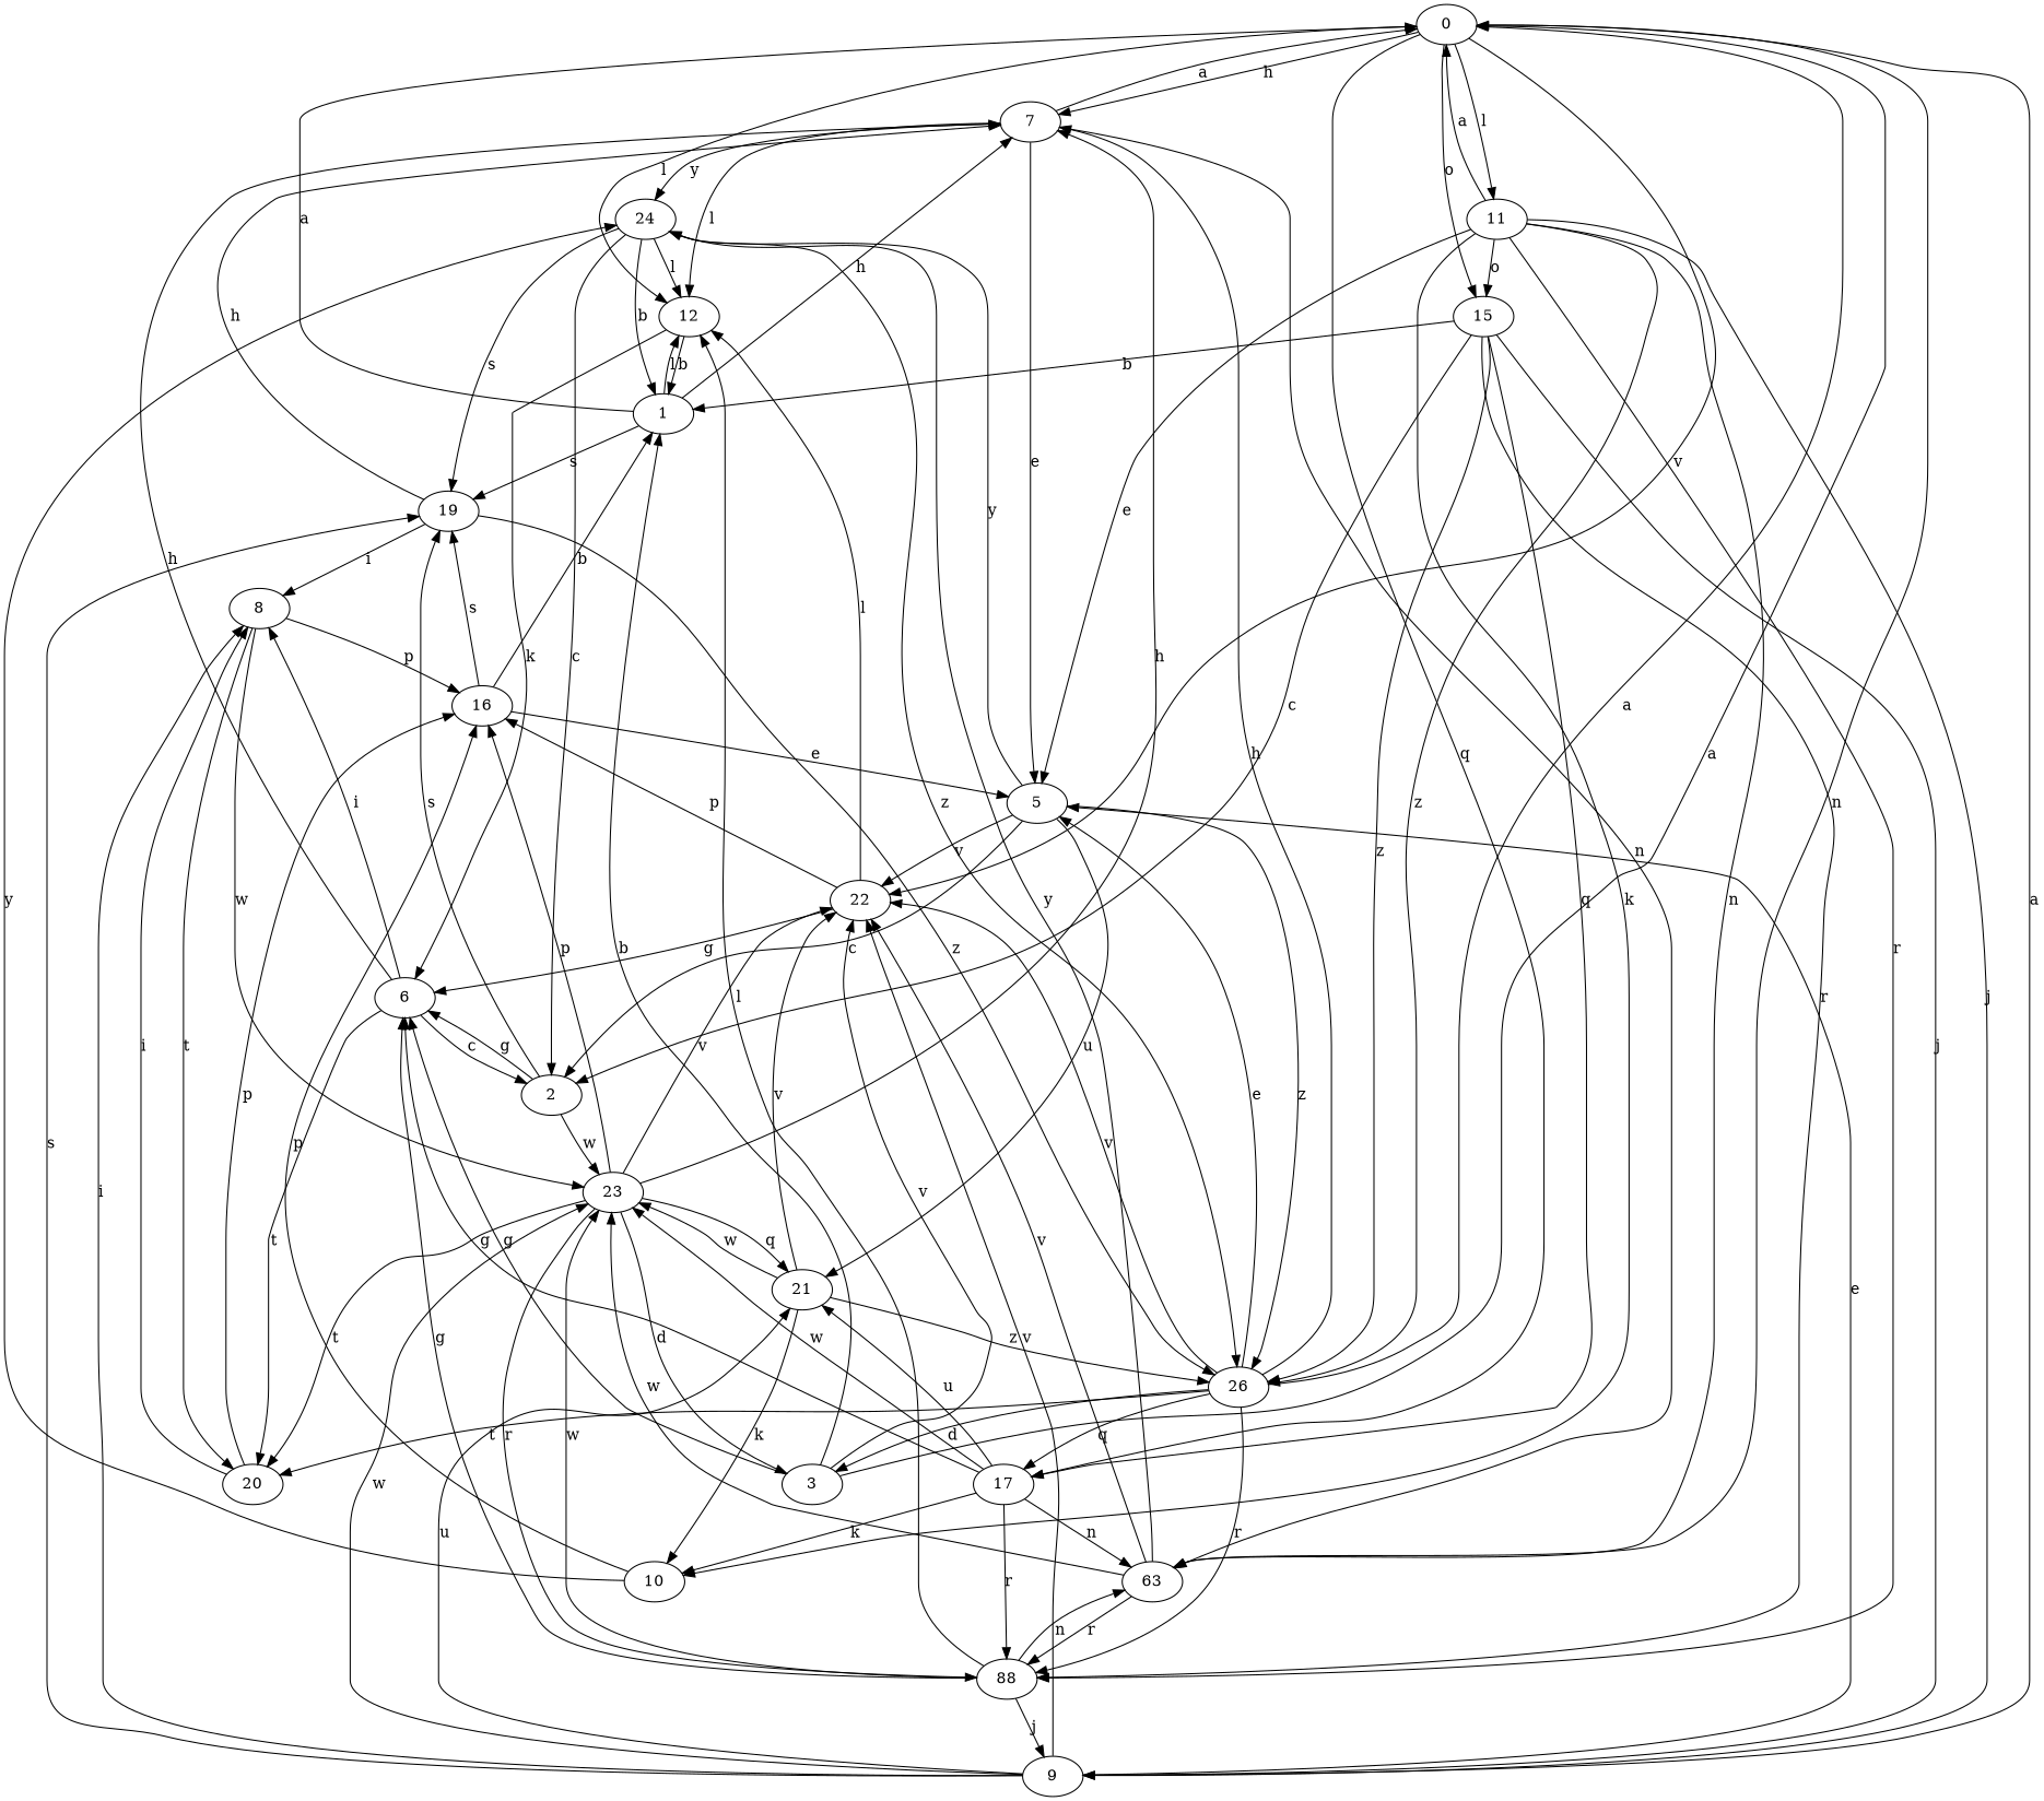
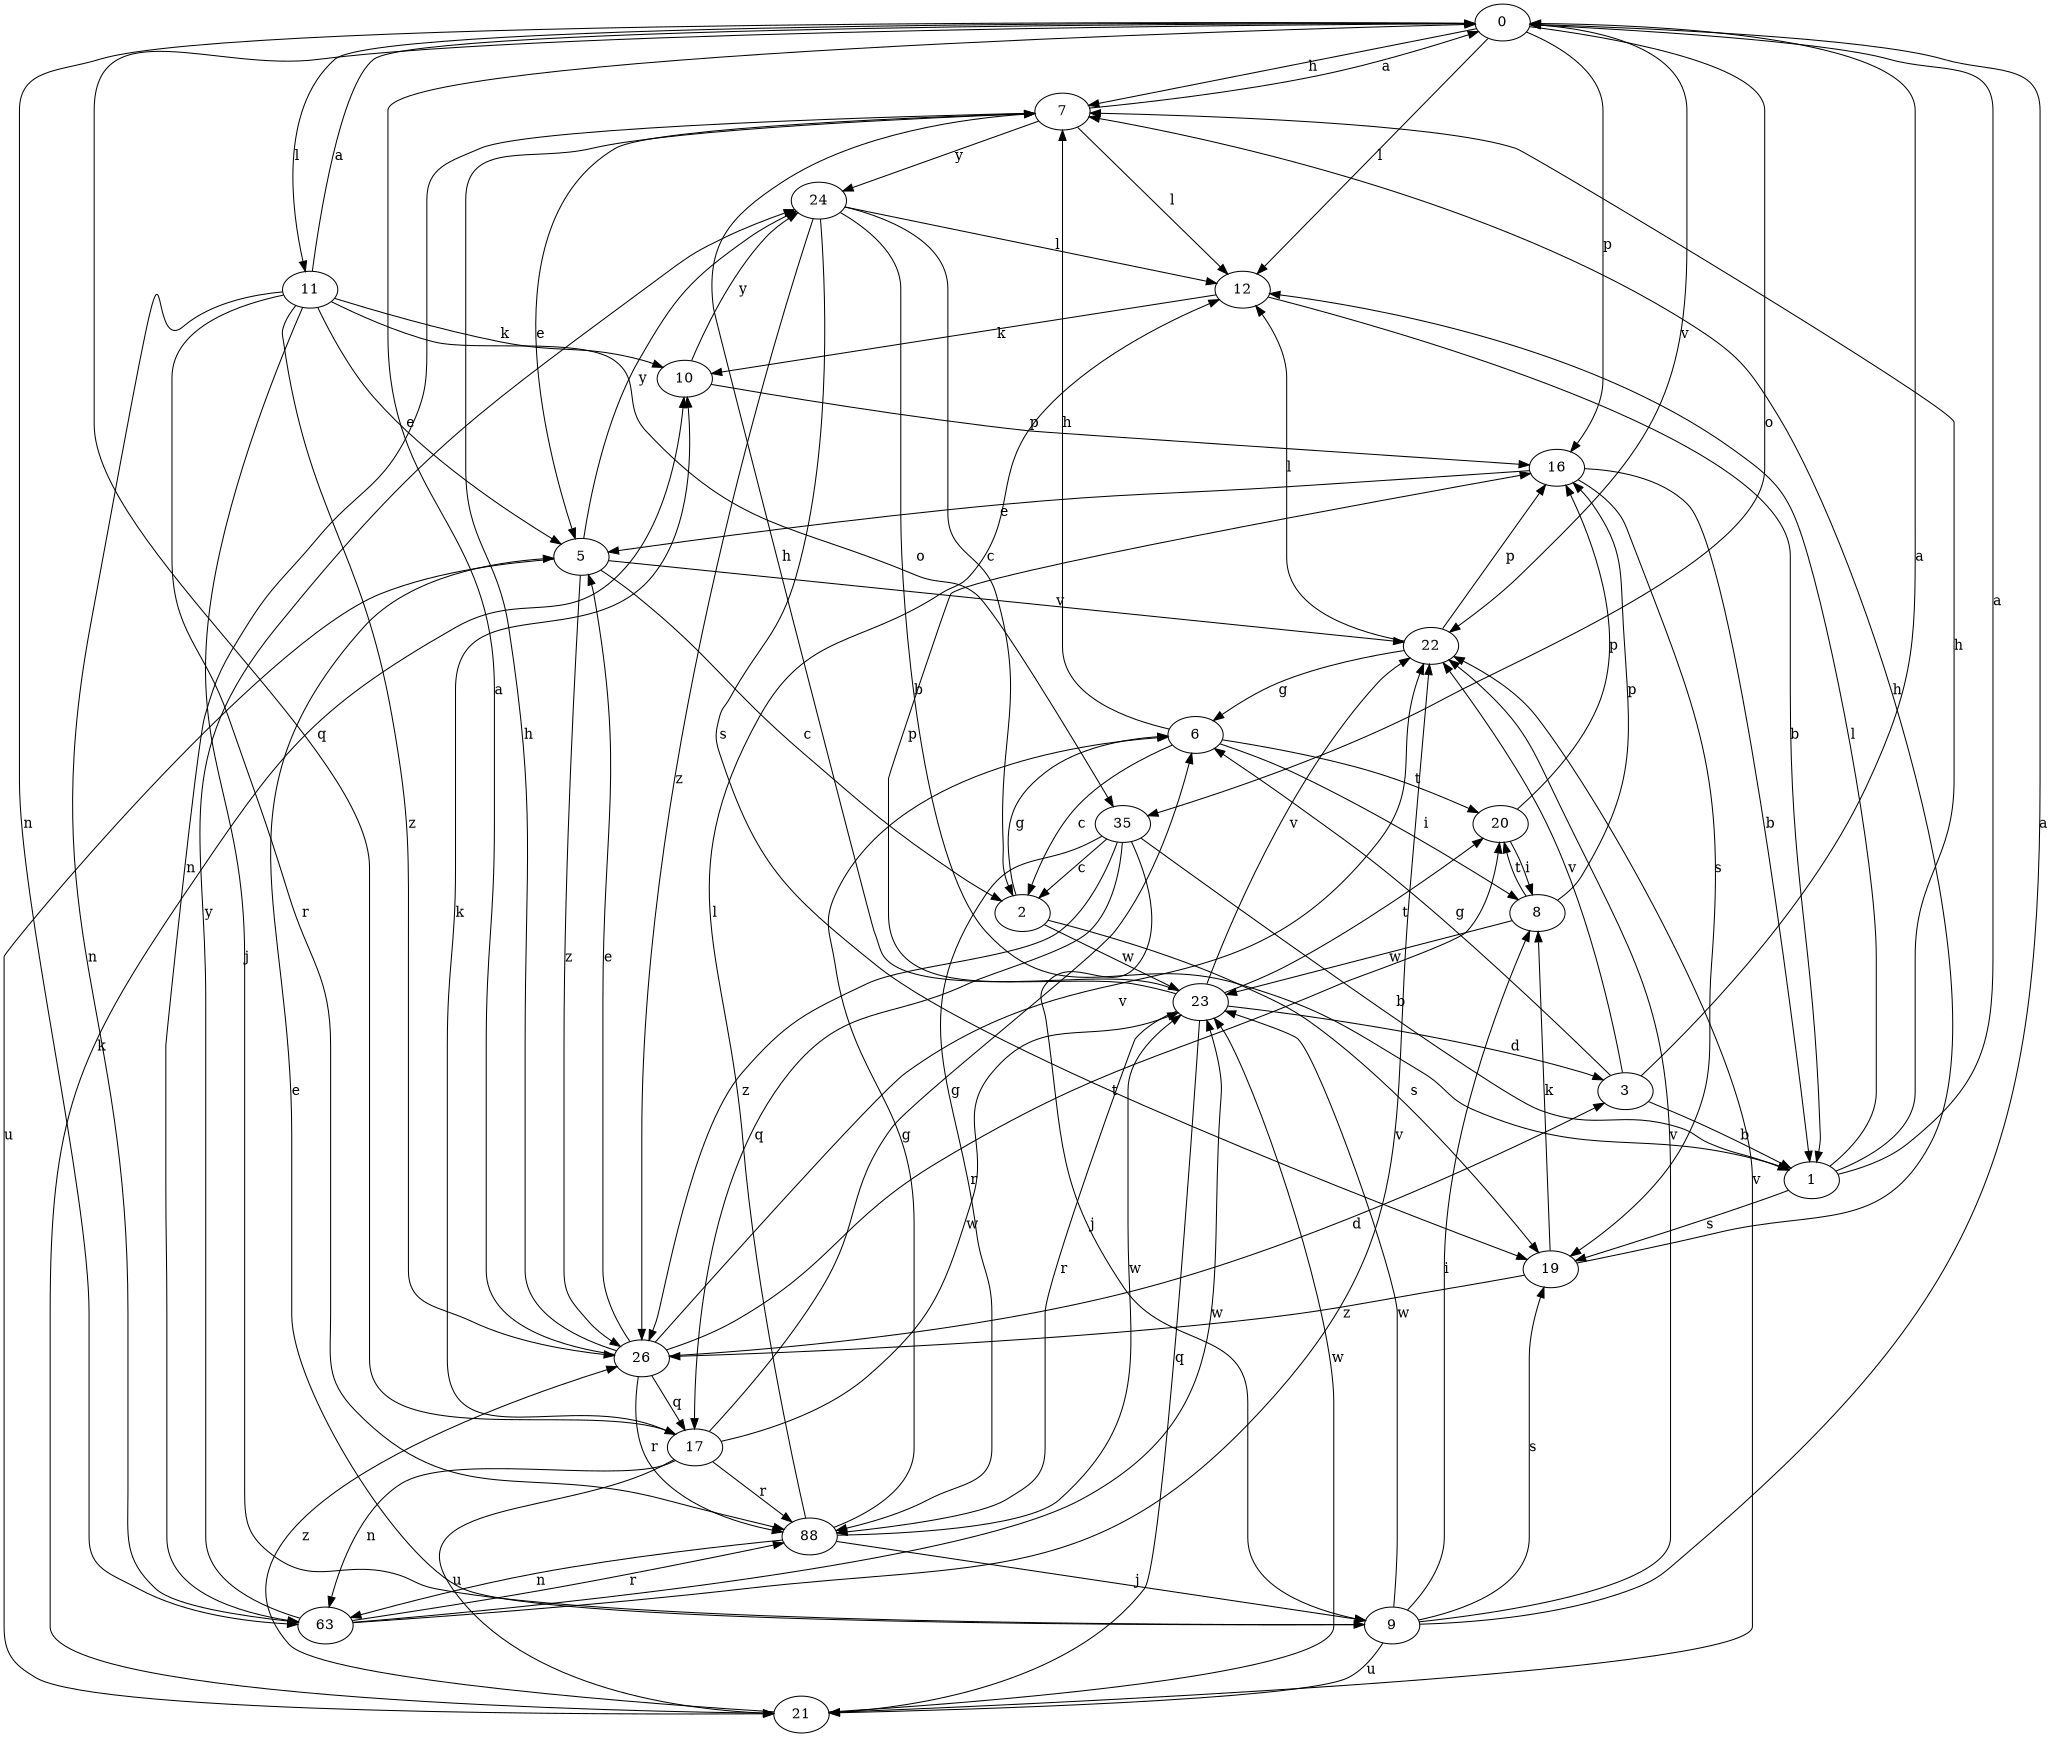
  strict digraph {
    0
    7
    11
    12
    n5 [label=63]
-   15
+   15 [label=35]
    16
    17
    22
    5
    24
    26
    9
    10
    n15 [label=88]
    1
    23
    2
    19
    6
    21
    8
    20
    3
    0 -> 7 [label=h]
    0 -> 11 [label=l]
    0 -> 12 [label=l]
    0 -> n5 [label=n]
    0 -> 15 [label=o]
+   0 -> 16 [label=p]
    0 -> 17 [label=q]
    0 -> 22 [label=v]
    7 -> 0 [label=a]
    7 -> 12 [label=l]
    7 -> n5 [label=n]
    7 -> 5 [label=e]
    7 -> 24 [label=y]
    11 -> 0 [label=a]
    11 -> n5 [label=n]
    11 -> 15 [label=o]
    11 -> 5 [label=e]
    11 -> 26 [label=z]
    11 -> 9 [label=j]
    11 -> 10 [label=k]
    11 -> n15 [label=r]
-   12 -> 6 [label=k]
+   12 -> 10 [label=k]
    12 -> 1 [label=b]
    n5 -> 22 [label=v]
    n5 -> 24 [label=y]
    n5 -> n15 [label=r]
    n5 -> 23 [label=w]
    15 -> 17 [label=q]
    15 -> 26 [label=z]
    15 -> 9 [label=j]
    15 -> n15 [label=r]
    15 -> 1 [label=b]
    15 -> 2 [label=c]
    16 -> 5 [label=e]
    16 -> 1 [label=b]
    16 -> 19 [label=s]
    17 -> n5 [label=n]
    17 -> 10 [label=k]
    17 -> n15 [label=r]
    17 -> 23 [label=w]
    17 -> 6 [label=g]
    17 -> 21 [label=u]
    22 -> 12 [label=l]
    22 -> 16 [label=p]
    22 -> 6 [label=g]
    5 -> 22 [label=v]
    5 -> 24 [label=y]
    5 -> 26 [label=z]
    5 -> 2 [label=c]
    5 -> 21 [label=u]
    24 -> 12 [label=l]
    24 -> 26 [label=z]
    24 -> 1 [label=b]
    24 -> 2 [label=c]
    24 -> 19 [label=s]
    26 -> 0 [label=a]
    26 -> 7 [label=h]
    26 -> 17 [label=q]
    26 -> 22 [label=v]
    26 -> 5 [label=e]
    26 -> n15 [label=r]
    26 -> 20 [label=t]
    26 -> 3 [label=d]
    9 -> 0 [label=a]
    9 -> 22 [label=v]
    9 -> 5 [label=e]
    9 -> 23 [label=w]
    9 -> 19 [label=s]
    9 -> 21 [label=u]
    9 -> 8 [label=i]
    10 -> 16 [label=p]
    10 -> 24 [label=y]
    n15 -> 12 [label=l]
    n15 -> n5 [label=n]
    n15 -> 9 [label=j]
    n15 -> 23 [label=w]
    n15 -> 6 [label=g]
    1 -> 0 [label=a]
    1 -> 7 [label=h]
    1 -> 12 [label=l]
    1 -> 19 [label=s]
    23 -> 7 [label=h]
    23 -> 16 [label=p]
    23 -> 22 [label=v]
    23 -> n15 [label=r]
    23 -> 21 [label=q]
    23 -> 20 [label=t]
    23 -> 3 [label=d]
    2 -> 23 [label=w]
    2 -> 19 [label=s]
    2 -> 6 [label=g]
    19 -> 7 [label=h]
    19 -> 26 [label=z]
-   19 -> 8 [label=i]
+   19 -> 8 [label=k]
    6 -> 7 [label=h]
    6 -> 2 [label=c]
    6 -> 8 [label=i]
    6 -> 20 [label=t]
    21 -> 22 [label=v]
    21 -> 26 [label=z]
    21 -> 10 [label=k]
    21 -> 23 [label=w]
    8 -> 16 [label=p]
    8 -> 23 [label=w]
    8 -> 20 [label=t]
    20 -> 16 [label=p]
    20 -> 8 [label=i]
    3 -> 0 [label=a]
    3 -> 22 [label=v]
    3 -> 1 [label=b]
    3 -> 6 [label=g]
  }
